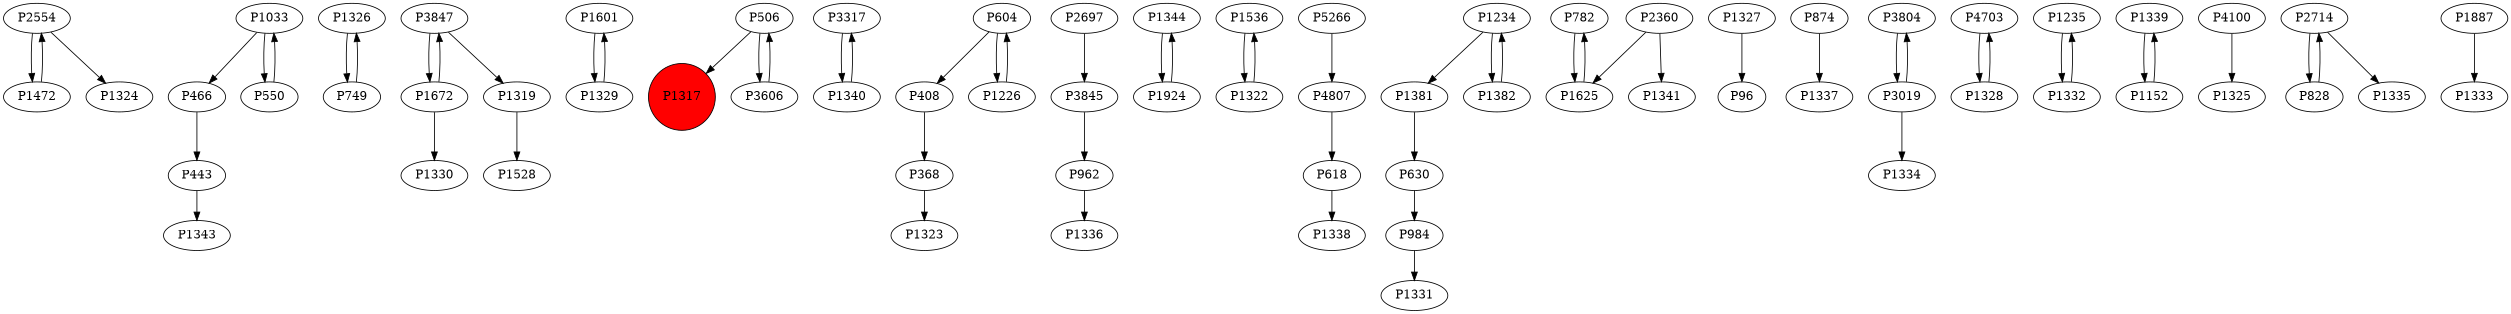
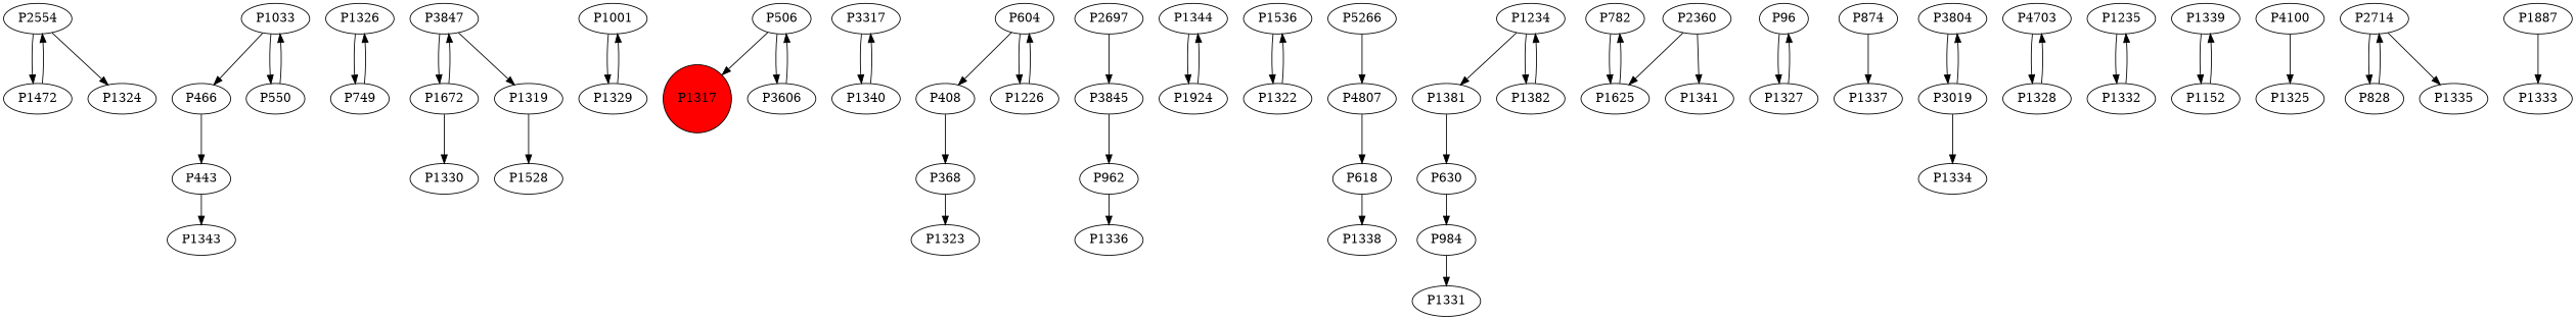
  digraph {
    P2554
    P1472
    P1324
    P1033
    P466
    P550
    P443
    P1343
    P1326
    P749
    P1319
    P1528
    P1672
    P3847
    P1330
-   P1001 [label=P1601]
+   P1001
    P1329
    P1317 [fillcolor=red shape=circle style=filled]
    P506
    P3606
    P3317
    P1340
    P408
    P368
    P1323
    P3845
    P962
    P1336
    P1344
    P1924
    P1536
    P1322
    P5266
    P4807
    P618
    P1338
    P604
    P1226
    P1234
    P1381
    P1382
    P630
    P984
    P782
    P1625
    P2360
    P1341
    P96
    P1327
    P874
    P1337
    P1331
    P3804
    P3019
    P1334
    P4703
    P1328
    P1235
    P1332
    P1339
    P1152
    P4100
    P1325
    P2714
    P828
    P1335
    P1887
    P1333
    P2697
    P2554 -> P1472
    P2554 -> P1324
    P1472 -> P2554
    P1033 -> P466
    P1033 -> P550
    P466 -> P443
    P550 -> P1033
    P443 -> P1343
    P1326 -> P749
    P749 -> P1326
    P1319 -> P1528
    P1672 -> P3847
    P1672 -> P1330
    P3847 -> P1319
    P3847 -> P1672
    P1001 -> P1329
    P1329 -> P1001
    P506 -> P1317
    P506 -> P3606
    P3606 -> P506
    P3317 -> P1340
    P1340 -> P3317
    P408 -> P368
    P368 -> P1323
    P3845 -> P962
    P962 -> P1336
    P1344 -> P1924
    P1924 -> P1344
    P1536 -> P1322
    P1322 -> P1536
    P5266 -> P4807
    P4807 -> P618
    P618 -> P1338
    P604 -> P408
    P604 -> P1226
    P1226 -> P604
    P1234 -> P1381
    P1234 -> P1382
    P1381 -> P630
    P1382 -> P1234
    P630 -> P984
    P984 -> P1331
    P782 -> P1625
    P1625 -> P782
    P2360 -> P1625
    P2360 -> P1341
+   P96 -> P1327
    P1327 -> P96
    P874 -> P1337
    P3804 -> P3019
    P3019 -> P3804
    P3019 -> P1334
    P4703 -> P1328
    P1328 -> P4703
    P1235 -> P1332
    P1332 -> P1235
    P1339 -> P1152
    P1152 -> P1339
    P4100 -> P1325
    P2714 -> P828
    P2714 -> P1335
    P828 -> P2714
    P1887 -> P1333
    P2697 -> P3845
  }
